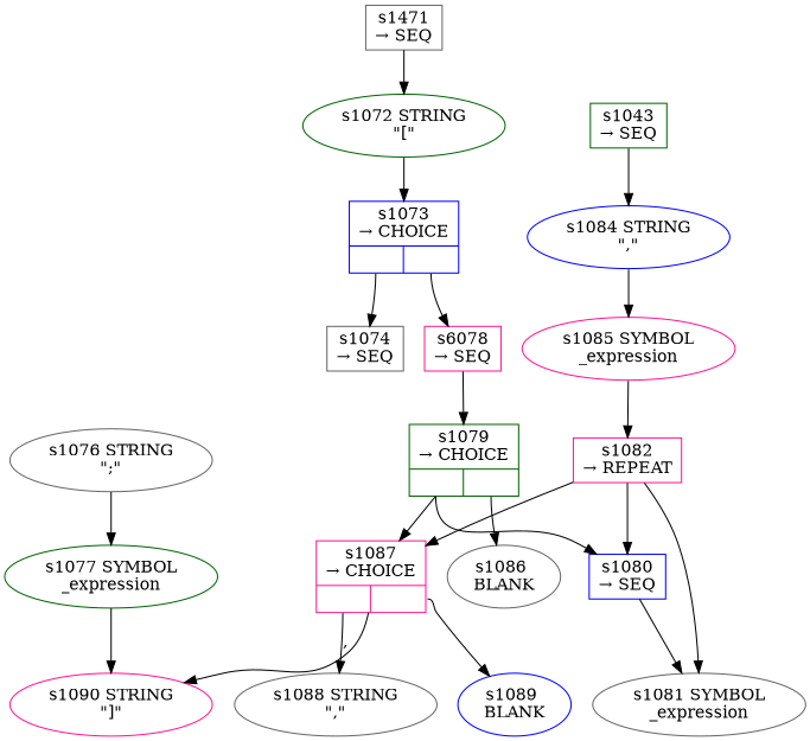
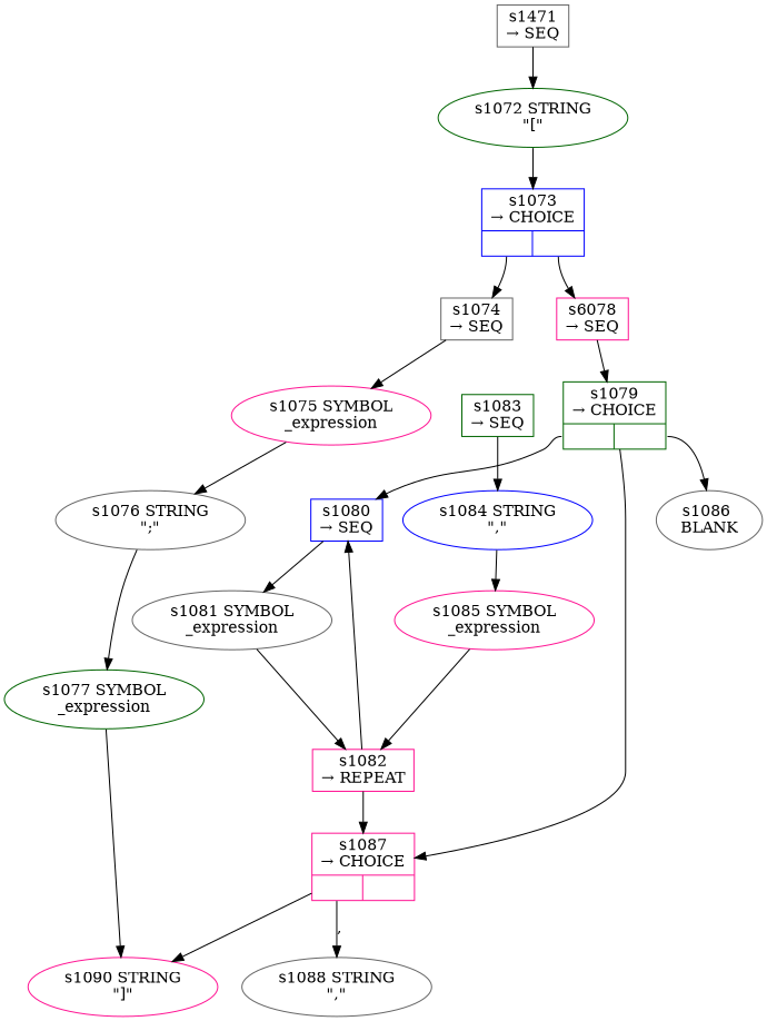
  digraph {
    rankdir=TB
    node [color=gray40]
    n1 [fixedsize=false label="s1471\n&rarr; SEQ" peripheries=1 shape=record]
    n2 [color=darkgreen label="s1072 STRING\n\"[\""]
    n3 [color=blue fixedsize=false label="{s1073\n&rarr; CHOICE|{<p0>|<p1>}}" peripheries=1 shape=record]
    n4 [fixedsize=false label="s1074\n&rarr; SEQ" peripheries=1 shape=record]
    n5 [color=deeppink fixedsize=false label="s6078\n&rarr; SEQ" peripheries=1 shape=record]
+   n6 [color=deeppink label="s1075 SYMBOL\n_expression"]
    n7 [color=darkgreen fixedsize=false label="{s1079\n&rarr; CHOICE|{<p0>|<p1>}}" peripheries=1 shape=record]
    n8 [label="s1076 STRING\n\";\""]
    n9 [color=darkgreen label="s1077 SYMBOL\n_expression"]
    n10 [color=deeppink label="s1090 STRING\n\"]\""]
    n11 [color=blue fixedsize=false label="s1080\n&rarr; SEQ" peripheries=1 shape=record]
    n12 [label="s1086 \nBLANK"]
    n13 [color=deeppink fixedsize=false label="{s1087\n&rarr; CHOICE|{<p0>|<p1>}}" peripheries=1 shape=record]
    n14 [label="s1081 SYMBOL\n_expression"]
    n15 [color=deeppink fixedsize=false label="s1082\n&rarr; REPEAT" peripheries=1 shape=record]
-   n16 [color=darkgreen fixedsize=false label="s1043\n&rarr; SEQ" peripheries=1 shape=record]
+   n16 [color=darkgreen fixedsize=false label="s1083\n&rarr; SEQ" peripheries=1 shape=record]
    n17 [color=blue label="s1084 STRING\n\",\""]
    n18 [label="s1088 STRING\n\",\""]
-   n19 [color=blue label="s1089 \nBLANK"]
    n20 [color=deeppink label="s1085 SYMBOL\n_expression"]
    n1 -> n2
    n2 -> n3
    n3 -> n4 [tailport=p0]
    n3 -> n5 [tailport=p1]
+   n4 -> n6
    n5 -> n7
+   n6 -> n8
    n7 -> n11 [tailport=p0]
    n7 -> n12 [tailport=p1]
    n7 -> n13
    n8 -> n9
    n9 -> n10
    n11 -> n14
    n13 -> n10
    n13 -> n18 [label="," tailport=p0]
-   n13 -> n19 [tailport=p1]
-   n15 -> n14
+   n14 -> n15
    n15 -> n11
    n15 -> n13
    n16 -> n17
    n17 -> n20
    n20 -> n15
  }
